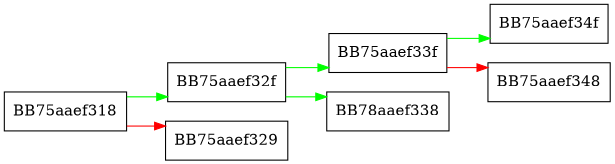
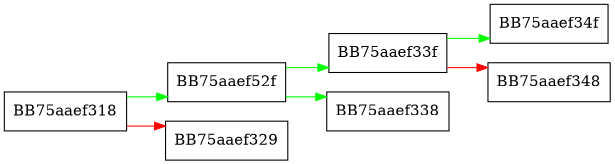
  digraph {
    rankdir=LR
    splines=ortho
    node [shape=box]
    edge [color=green]
    BB75aaef318
-   BB75aaef32f
+   BB75aaef32f [label=BB75aaef52f]
    BB75aaef329
    BB75aaef33f
-   BB75aaef338 [label=BB78aaef338]
+   BB75aaef338
    BB75aaef34f
    BB75aaef348
    BB75aaef318 -> BB75aaef32f
    BB75aaef318 -> BB75aaef329 [color=red]
    BB75aaef32f -> BB75aaef33f
    BB75aaef32f -> BB75aaef338
    BB75aaef33f -> BB75aaef34f
    BB75aaef33f -> BB75aaef348 [color=red]
  }
